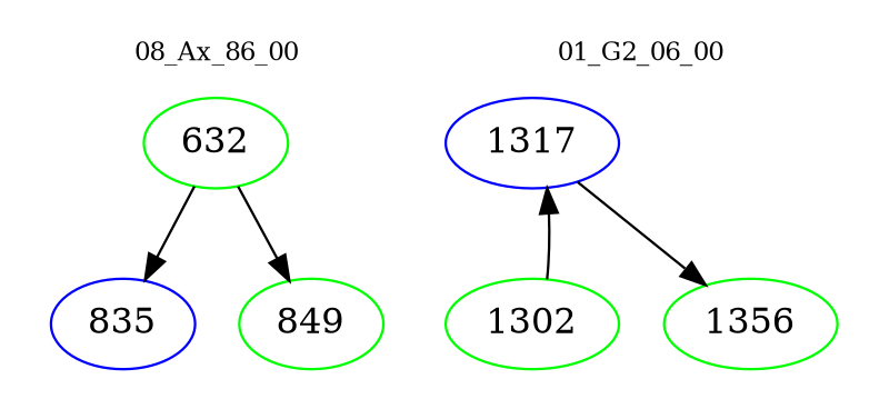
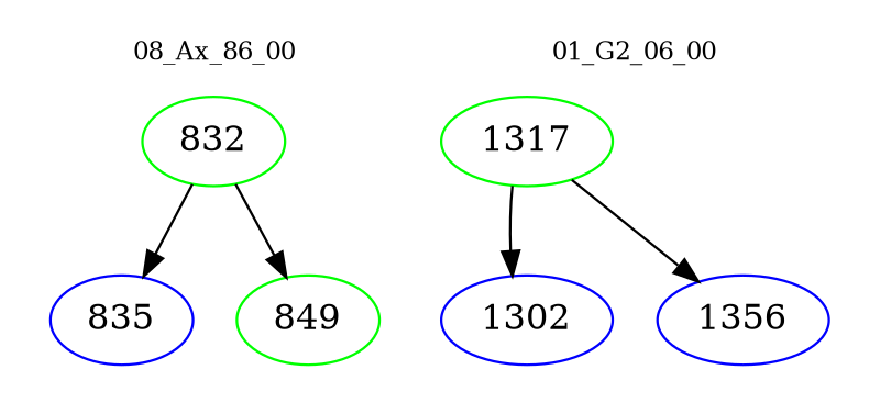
  digraph {
    node [color=green]
    edge [color=black]
-   n1 [label=632]
+   n1 [label=832]
    n2 [color=blue label=835]
    n3 [label=849]
-   n4 [color=blue label=1317]
-   n5 [label=1302]
-   n6 [label=1356]
+   n4 [label=1317]
+   n5 [color=blue label=1302]
+   n6 [color=blue label=1356]
    subgraph cluster_1 {
      color=white
      fontsize=10
      label="08_Ax_86_00"
      n1
      n2
      n3
    }
    subgraph cluster_2 {
      color=white
      fontsize=10
      label="01_G2_06_00"
      n4
      n5
      n6
    }
    n1 -> n2
    n1 -> n3
-   n5 -> n4
+   n4 -> n5
    n4 -> n6
  }
